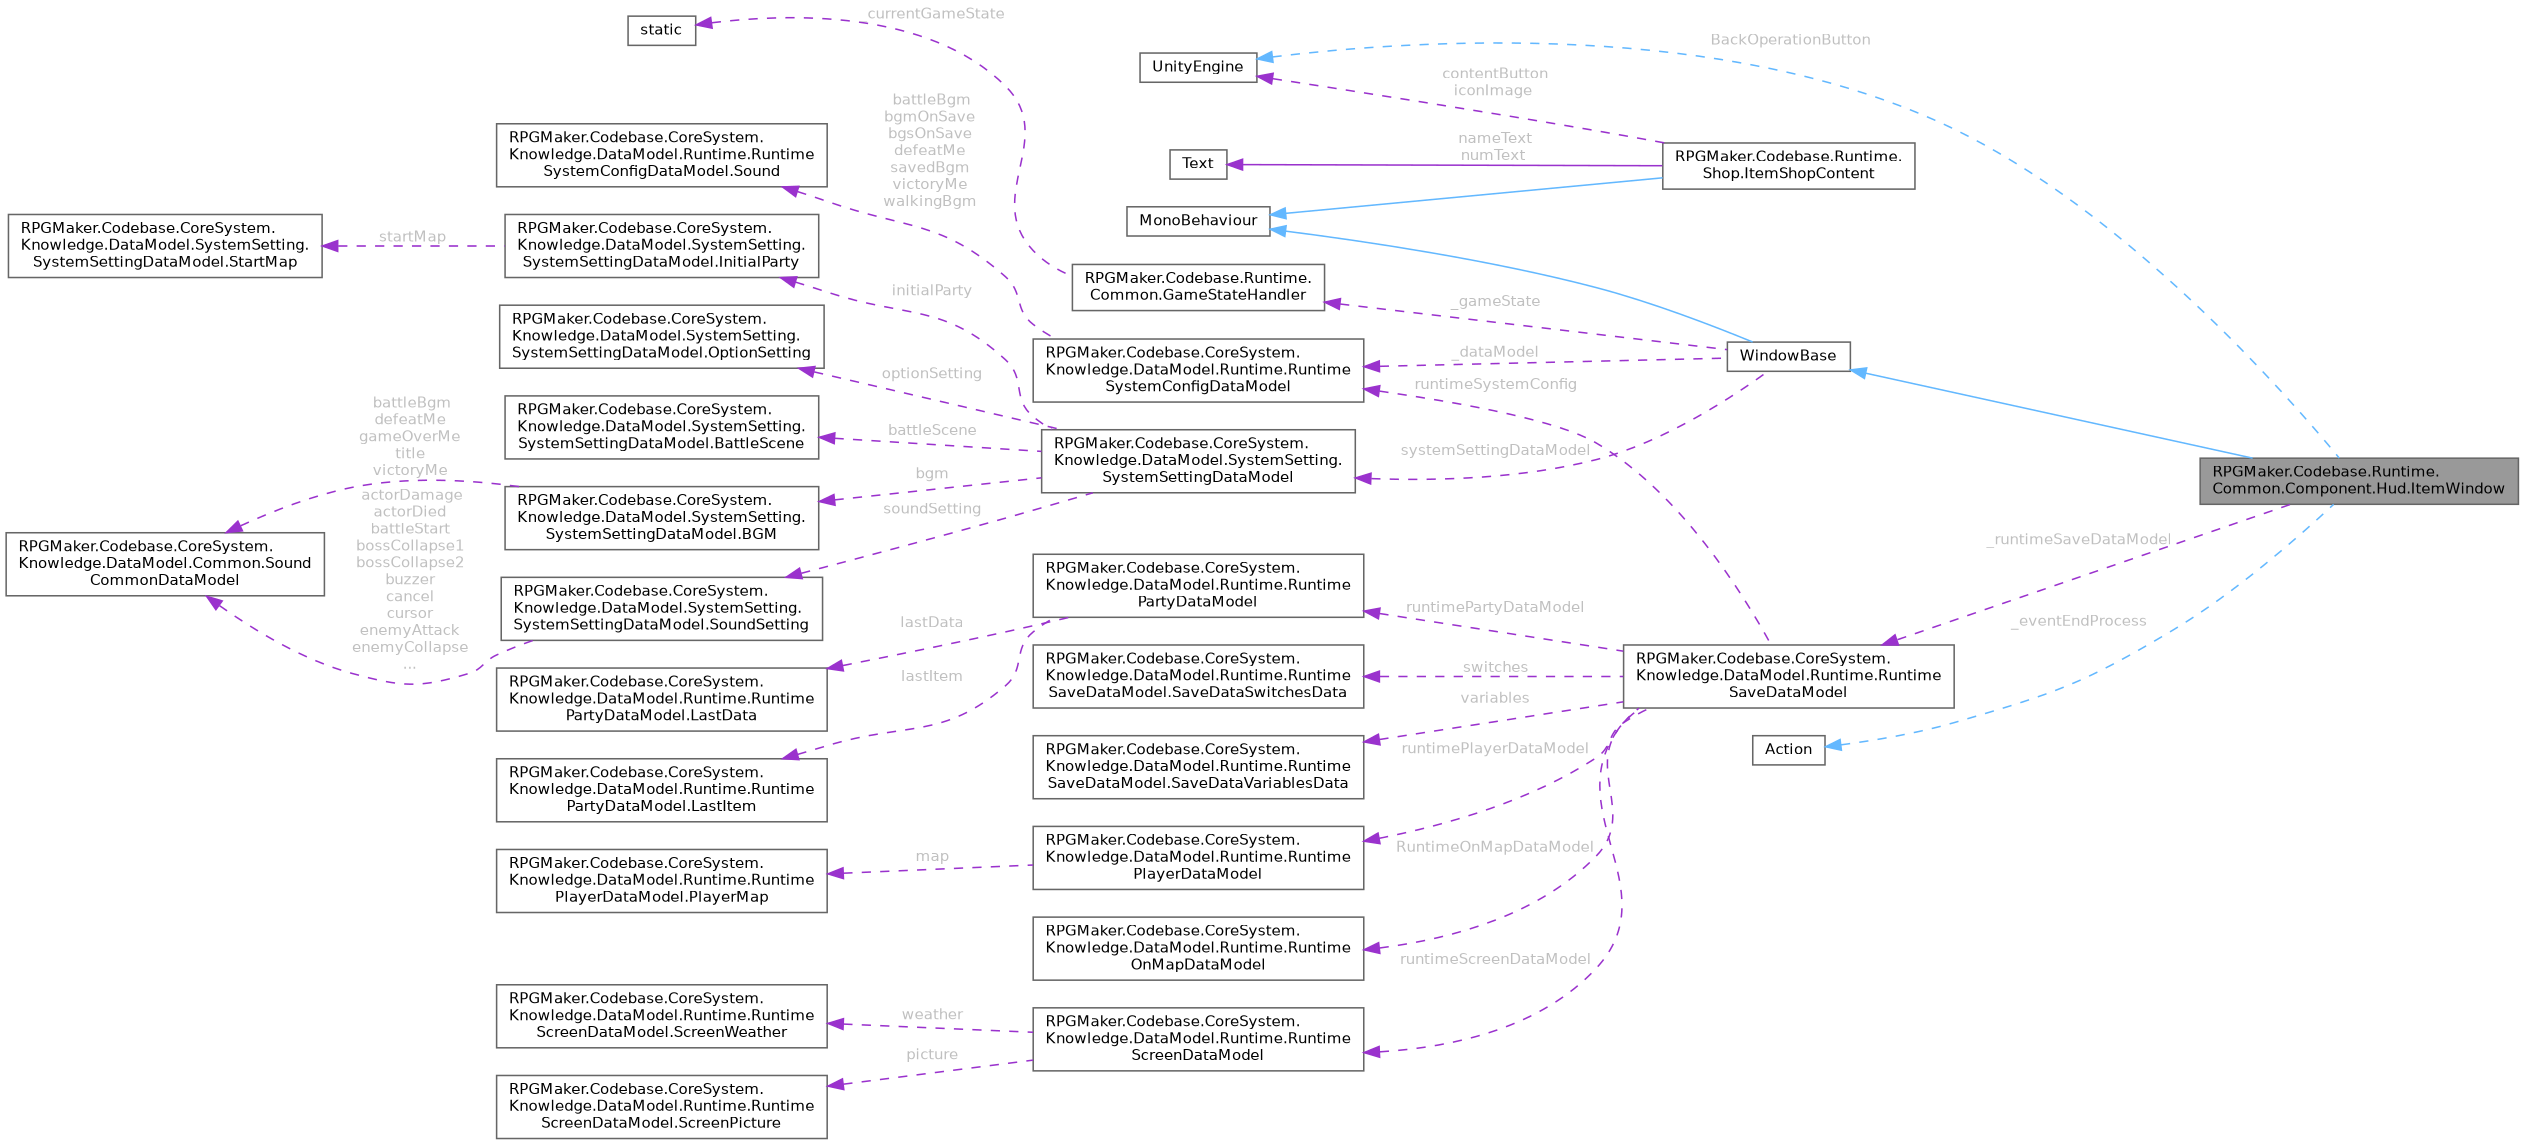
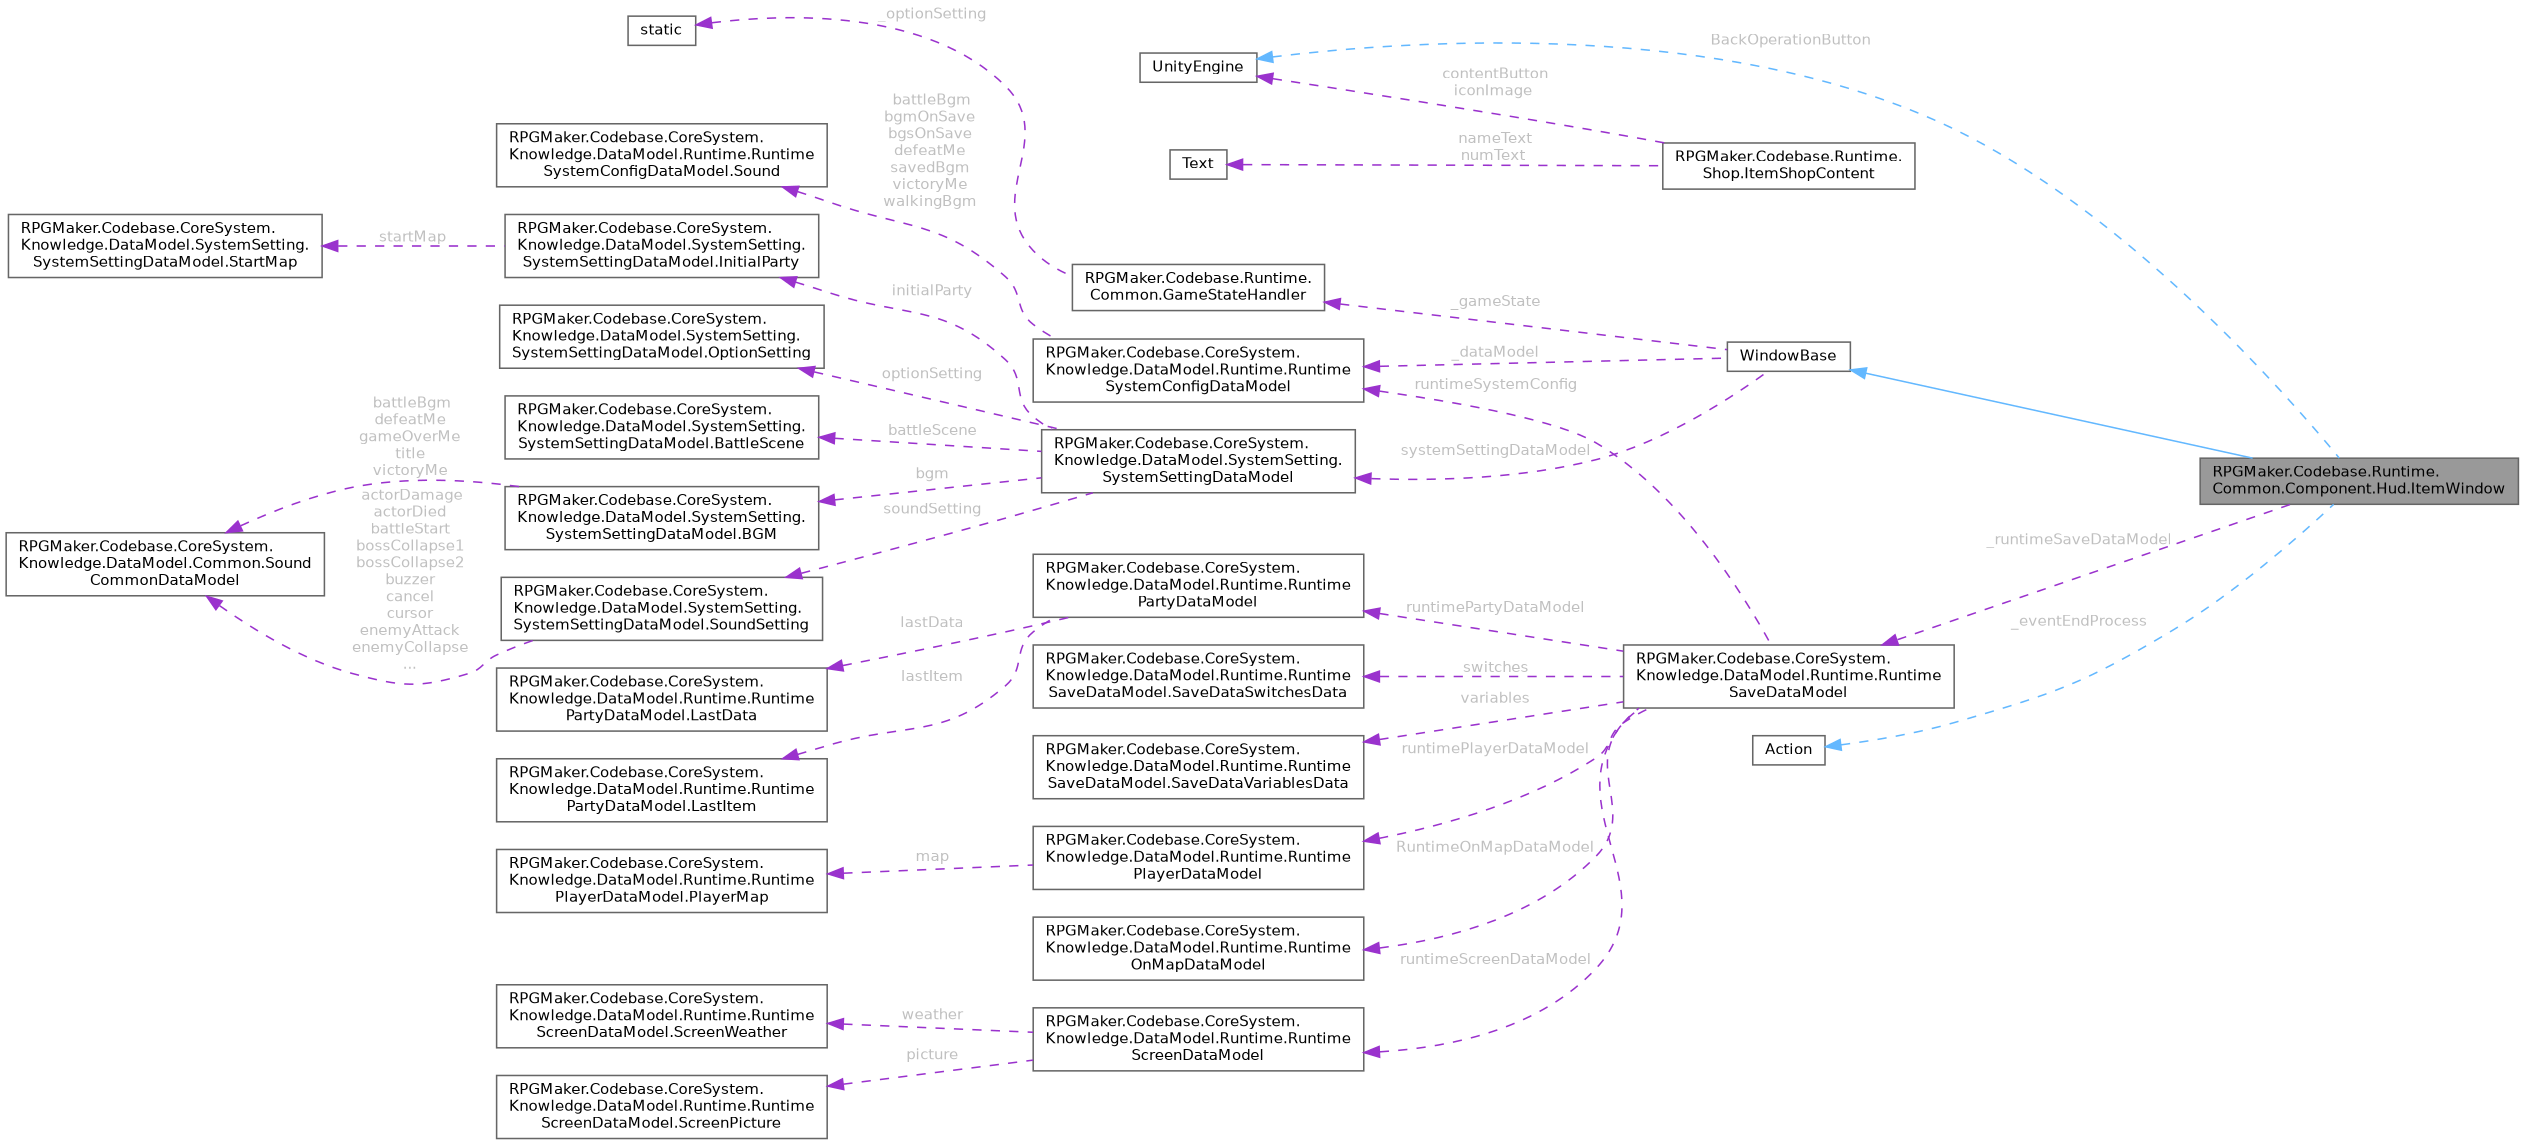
  digraph {
    rankdir=LR
    node [color=gray40 fillcolor=white fontname=Helvetica fontsize=10 shape=box style=filled]
    edge [color=darkorchid3 dir=back fontname=Helvetica fontsize=10 labelfontname=Helvetica labelfontsize=10 style=dashed fontcolor=grey]
    n1 [fillcolor=grey60 fontcolor=black height=0.2 label="RPGMaker.Codebase.Runtime.\lCommon.Component.Hud.ItemWindow" width=0.4]
    n2 [height=0.2 label=WindowBase width=0.4]
-   n3 [height=0.2 label=MonoBehaviour width=0.4]
    n4 [height=0.2 label="RPGMaker.Codebase.Runtime.\lShop.ItemShopContent" width=0.4]
    n5 [height=0.2 label="RPGMaker.Codebase.Runtime.\lCommon.GameStateHandler" width=0.4]
    n6 [height=0.2 label=static width=0.4]
    n7 [height=0.2 label="RPGMaker.Codebase.CoreSystem.\lKnowledge.DataModel.SystemSetting.\lSystemSettingDataModel" width=0.4]
    n8 [height=0.2 label="RPGMaker.Codebase.CoreSystem.\lKnowledge.DataModel.SystemSetting.\lSystemSettingDataModel.BattleScene" width=0.4]
    n9 [height=0.2 label="RPGMaker.Codebase.CoreSystem.\lKnowledge.DataModel.SystemSetting.\lSystemSettingDataModel.BGM" width=0.4]
    n10 [height=0.2 label="RPGMaker.Codebase.CoreSystem.\lKnowledge.DataModel.Common.Sound\lCommonDataModel" width=0.4]
    n11 [height=0.2 label="RPGMaker.Codebase.CoreSystem.\lKnowledge.DataModel.SystemSetting.\lSystemSettingDataModel.SoundSetting" width=0.4]
    n12 [height=0.2 label="RPGMaker.Codebase.CoreSystem.\lKnowledge.DataModel.SystemSetting.\lSystemSettingDataModel.InitialParty" width=0.4]
    n13 [height=0.2 label="RPGMaker.Codebase.CoreSystem.\lKnowledge.DataModel.SystemSetting.\lSystemSettingDataModel.StartMap" width=0.4]
    n14 [height=0.2 label="RPGMaker.Codebase.CoreSystem.\lKnowledge.DataModel.SystemSetting.\lSystemSettingDataModel.OptionSetting" width=0.4]
    n15 [height=0.2 label="RPGMaker.Codebase.CoreSystem.\lKnowledge.DataModel.Runtime.Runtime\lSystemConfigDataModel" width=0.4]
    n16 [height=0.2 label="RPGMaker.Codebase.CoreSystem.\lKnowledge.DataModel.Runtime.Runtime\lSaveDataModel" width=0.4]
    n17 [height=0.2 label="RPGMaker.Codebase.CoreSystem.\lKnowledge.DataModel.Runtime.Runtime\lSystemConfigDataModel.Sound" width=0.4]
    n18 [height=0.2 label=UnityEngine width=0.4]
    n19 [height=0.2 label=Text width=0.4]
    n20 [height=0.2 label="RPGMaker.Codebase.CoreSystem.\lKnowledge.DataModel.Runtime.Runtime\lPartyDataModel" width=0.4]
    n21 [height=0.2 label="RPGMaker.Codebase.CoreSystem.\lKnowledge.DataModel.Runtime.Runtime\lPartyDataModel.LastItem" width=0.4]
    n22 [height=0.2 label="RPGMaker.Codebase.CoreSystem.\lKnowledge.DataModel.Runtime.Runtime\lPartyDataModel.LastData" width=0.4]
    n23 [height=0.2 label="RPGMaker.Codebase.CoreSystem.\lKnowledge.DataModel.Runtime.Runtime\lPlayerDataModel" width=0.4]
    n24 [height=0.2 label="RPGMaker.Codebase.CoreSystem.\lKnowledge.DataModel.Runtime.Runtime\lPlayerDataModel.PlayerMap" width=0.4]
    n25 [height=0.2 label="RPGMaker.Codebase.CoreSystem.\lKnowledge.DataModel.Runtime.Runtime\lOnMapDataModel" width=0.4]
    n26 [height=0.2 label="RPGMaker.Codebase.CoreSystem.\lKnowledge.DataModel.Runtime.Runtime\lSaveDataModel.SaveDataSwitchesData" width=0.4]
    n27 [height=0.2 label="RPGMaker.Codebase.CoreSystem.\lKnowledge.DataModel.Runtime.Runtime\lSaveDataModel.SaveDataVariablesData" width=0.4]
    n28 [height=0.2 label="RPGMaker.Codebase.CoreSystem.\lKnowledge.DataModel.Runtime.Runtime\lScreenDataModel" width=0.4]
    n29 [height=0.2 label="RPGMaker.Codebase.CoreSystem.\lKnowledge.DataModel.Runtime.Runtime\lScreenDataModel.ScreenPicture" width=0.4]
    n30 [height=0.2 label="RPGMaker.Codebase.CoreSystem.\lKnowledge.DataModel.Runtime.Runtime\lScreenDataModel.ScreenWeather" width=0.4]
    n31 [height=0.2 label=Action width=0.4]
    n2 -> n1 [color=steelblue1 style=solid fontcolor=""]
-   n3 -> n2 [color=steelblue1 style=solid fontcolor=""]
-   n3 -> n4 [color=steelblue1 style=solid fontcolor=""]
    n5 -> n2 [label=" _gameState"]
-   n6 -> n5 [label=" _currentGameState"]
+   n6 -> n5 [label=" _optionSetting"]
    n7 -> n2 [label=" systemSettingDataModel"]
    n8 -> n7 [label=" battleScene"]
    n9 -> n7 [label=" bgm"]
    n10 -> n9 [label=" battleBgm\ndefeatMe\ngameOverMe\ntitle\nvictoryMe"]
    n10 -> n11 [label=" actorDamage\nactorDied\nbattleStart\nbossCollapse1\nbossCollapse2\nbuzzer\ncancel\ncursor\nenemyAttack\nenemyCollapse\n..."]
    n11 -> n7 [label=" soundSetting"]
    n12 -> n7 [label=" initialParty"]
    n13 -> n12 [label=" startMap"]
    n14 -> n7 [label=" optionSetting"]
    n15 -> n2 [label=" _dataModel"]
    n15 -> n16 [label=" runtimeSystemConfig"]
    n16 -> n1 [label=" _runtimeSaveDataModel"]
    n17 -> n15 [label=" battleBgm\nbgmOnSave\nbgsOnSave\ndefeatMe\nsavedBgm\nvictoryMe\nwalkingBgm"]
    n18 -> n1 [color=steelblue1 label=" BackOperationButton"]
    n18 -> n4 [label=" contentButton\niconImage"]
-   n19 -> n4 [label=" nameText\nnumText" style=solid]
+   n19 -> n4 [label=" nameText\nnumText"]
    n20 -> n16 [label=" runtimePartyDataModel"]
    n21 -> n20 [label=" lastItem"]
    n22 -> n20 [label=" lastData"]
    n23 -> n16 [label=" runtimePlayerDataModel"]
    n24 -> n23 [label=" map"]
    n25 -> n16 [label=" RuntimeOnMapDataModel"]
    n26 -> n16 [label=" switches"]
    n27 -> n16 [label=" variables"]
    n28 -> n16 [label=" runtimeScreenDataModel"]
    n29 -> n28 [label=" picture"]
    n30 -> n28 [label=" weather"]
    n31 -> n1 [color=steelblue1 label=" _eventEndProcess"]
  }
